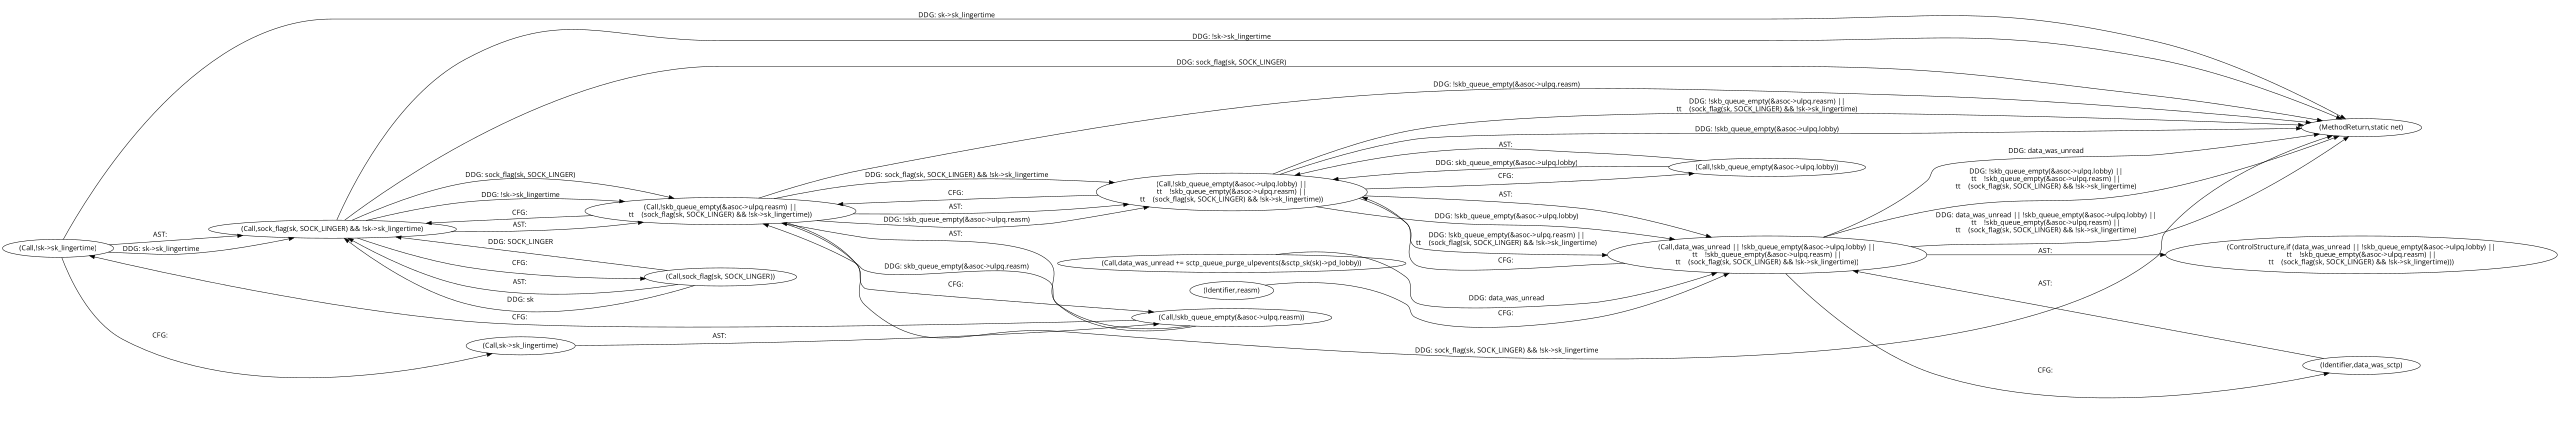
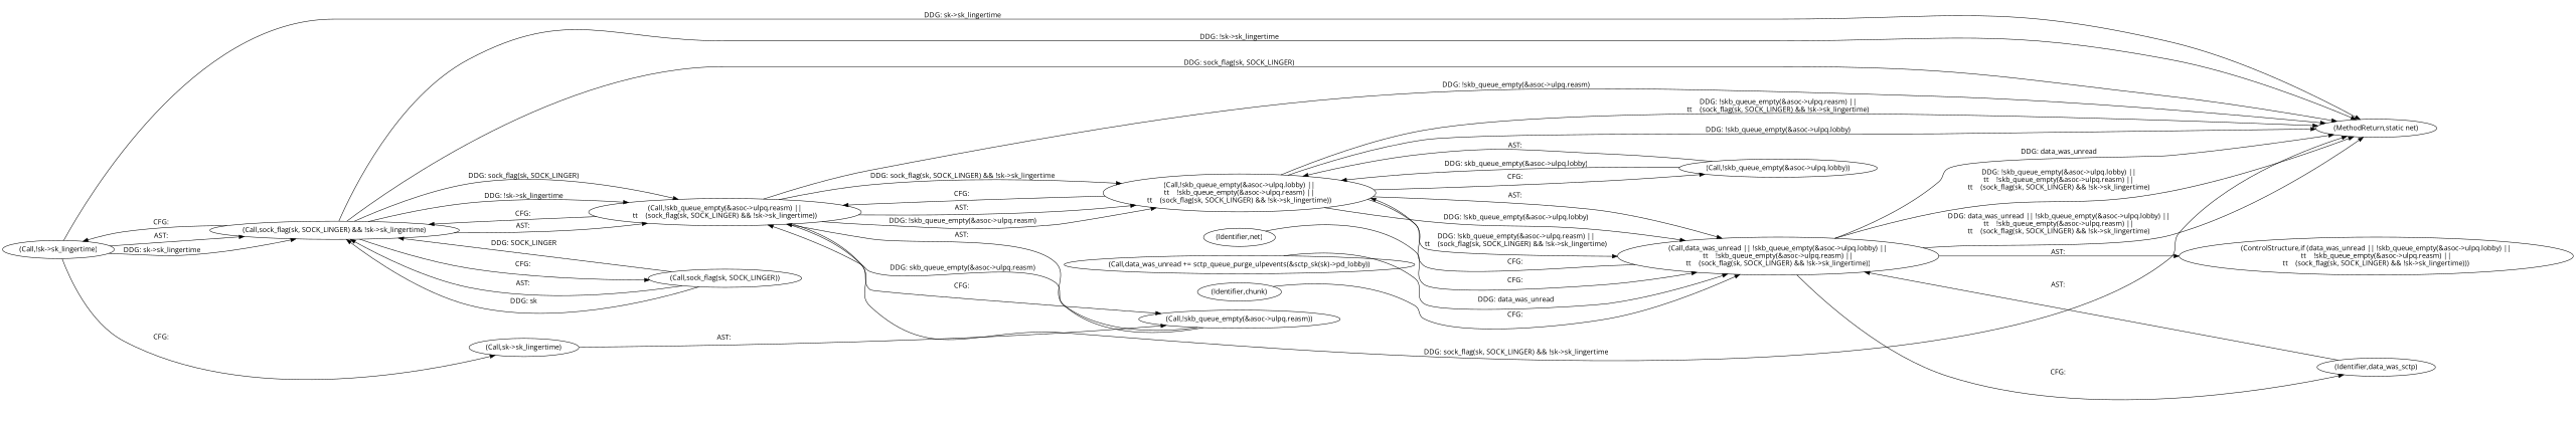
  digraph {
    fontname="Open Sans"
    rankdir=LR
    node [fontname="Open Sans"]
    edge [fontname="Open Sans"]
    n1 [label="(Call,!sk->sk_lingertime)"]
    n2 [label="(Call,sock_flag(sk, SOCK_LINGER) && !sk->sk_lingertime)"]
    n3 [label="(MethodReturn,static net)"]
    n4 [label="(Call,sk->sk_lingertime)"]
    n5 [label="(Call,!skb_queue_empty(&asoc->ulpq.reasm) ||\n\t\t    (sock_flag(sk, SOCK_LINGER) && !sk->sk_lingertime))"]
    n6 [label="(Call,sock_flag(sk, SOCK_LINGER))"]
    n7 [label="(Call,!skb_queue_empty(&asoc->ulpq.reasm))"]
    n8 [label="(Call,!skb_queue_empty(&asoc->ulpq.lobby) ||\n\t\t    !skb_queue_empty(&asoc->ulpq.reasm) ||\n\t\t    (sock_flag(sk, SOCK_LINGER) && !sk->sk_lingertime))"]
    n9 [label="(Call,data_was_unread || !skb_queue_empty(&asoc->ulpq.lobby) ||\n\t\t    !skb_queue_empty(&asoc->ulpq.reasm) ||\n\t\t    (sock_flag(sk, SOCK_LINGER) && !sk->sk_lingertime))"]
    n10 [label="(Call,!skb_queue_empty(&asoc->ulpq.lobby))"]
    n11 [label="(Identifier,data_was_sctp)"]
    n12 [label="(ControlStructure,if (data_was_unread || !skb_queue_empty(&asoc->ulpq.lobby) ||\n\t\t    !skb_queue_empty(&asoc->ulpq.reasm) ||\n\t\t    (sock_flag(sk, SOCK_LINGER) && !sk->sk_lingertime)))"]
-   n13 [label="(Identifier,reasm)"]
+   n13 [label="(Identifier,chunk)"]
+   n14 [label="(Identifier,net)"]
    n15 [label="(Call,data_was_unread += sctp_queue_purge_ulpevents(&sctp_sk(sk)->pd_lobby))"]
    n1 -> n2 [label="AST: "]
    n1 -> n2 [label="DDG: sk->sk_lingertime"]
    n1 -> n3 [label="DDG: sk->sk_lingertime"]
    n1 -> n4 [label="CFG: "]
-   n7 -> n1 [label="CFG: "]
+   n2 -> n1 [label="CFG: "]
    n2 -> n3 [label="DDG: !sk->sk_lingertime"]
    n2 -> n3 [label="DDG: sock_flag(sk, SOCK_LINGER)"]
    n2 -> n5 [label="AST: "]
    n2 -> n5 [label="DDG: sock_flag(sk, SOCK_LINGER)"]
    n2 -> n5 [label="DDG: !sk->sk_lingertime"]
    n2 -> n6 [label="CFG: "]
    n4 -> n7 [label="AST: "]
    n5 -> n2 [label="CFG: "]
    n5 -> n3 [label="DDG: !skb_queue_empty(&asoc->ulpq.reasm)"]
    n5 -> n3 [label="DDG: sock_flag(sk, SOCK_LINGER) && !sk->sk_lingertime"]
    n5 -> n7 [label="CFG: "]
    n5 -> n8 [label="AST: "]
    n5 -> n8 [label="DDG: !skb_queue_empty(&asoc->ulpq.reasm)"]
    n5 -> n8 [label="DDG: sock_flag(sk, SOCK_LINGER) && !sk->sk_lingertime"]
    n6 -> n2 [label="AST: "]
    n6 -> n2 [label="DDG: sk"]
    n6 -> n2 [label="DDG: SOCK_LINGER"]
    n7 -> n5 [label="AST: "]
    n7 -> n5 [label="DDG: skb_queue_empty(&asoc->ulpq.reasm)"]
    n8 -> n3 [label="DDG: !skb_queue_empty(&asoc->ulpq.lobby)"]
    n8 -> n3 [label="DDG: !skb_queue_empty(&asoc->ulpq.reasm) ||\n\t\t    (sock_flag(sk, SOCK_LINGER) && !sk->sk_lingertime)"]
    n8 -> n5 [label="CFG: "]
    n8 -> n9 [label="AST: "]
    n8 -> n9 [label="DDG: !skb_queue_empty(&asoc->ulpq.lobby)"]
    n8 -> n9 [label="DDG: !skb_queue_empty(&asoc->ulpq.reasm) ||\n\t\t    (sock_flag(sk, SOCK_LINGER) && !sk->sk_lingertime)"]
    n8 -> n10 [label="CFG: "]
    n9 -> n3 [label="DDG: !skb_queue_empty(&asoc->ulpq.lobby) ||\n\t\t    !skb_queue_empty(&asoc->ulpq.reasm) ||\n\t\t    (sock_flag(sk, SOCK_LINGER) && !sk->sk_lingertime)"]
    n9 -> n3 [label="DDG: data_was_unread || !skb_queue_empty(&asoc->ulpq.lobby) ||\n\t\t    !skb_queue_empty(&asoc->ulpq.reasm) ||\n\t\t    (sock_flag(sk, SOCK_LINGER) && !sk->sk_lingertime)"]
    n9 -> n3 [label="DDG: data_was_unread"]
    n9 -> n8 [label="CFG: "]
    n9 -> n11 [label="CFG: "]
    n9 -> n12 [label="AST: "]
    n10 -> n8 [label="AST: "]
    n10 -> n8 [label="DDG: skb_queue_empty(&asoc->ulpq.lobby)"]
    n11 -> n9 [label="AST: "]
    n13 -> n9 [label="CFG: "]
+   n14 -> n9 [label="CFG: "]
    n15 -> n9 [label="DDG: data_was_unread"]
  }
